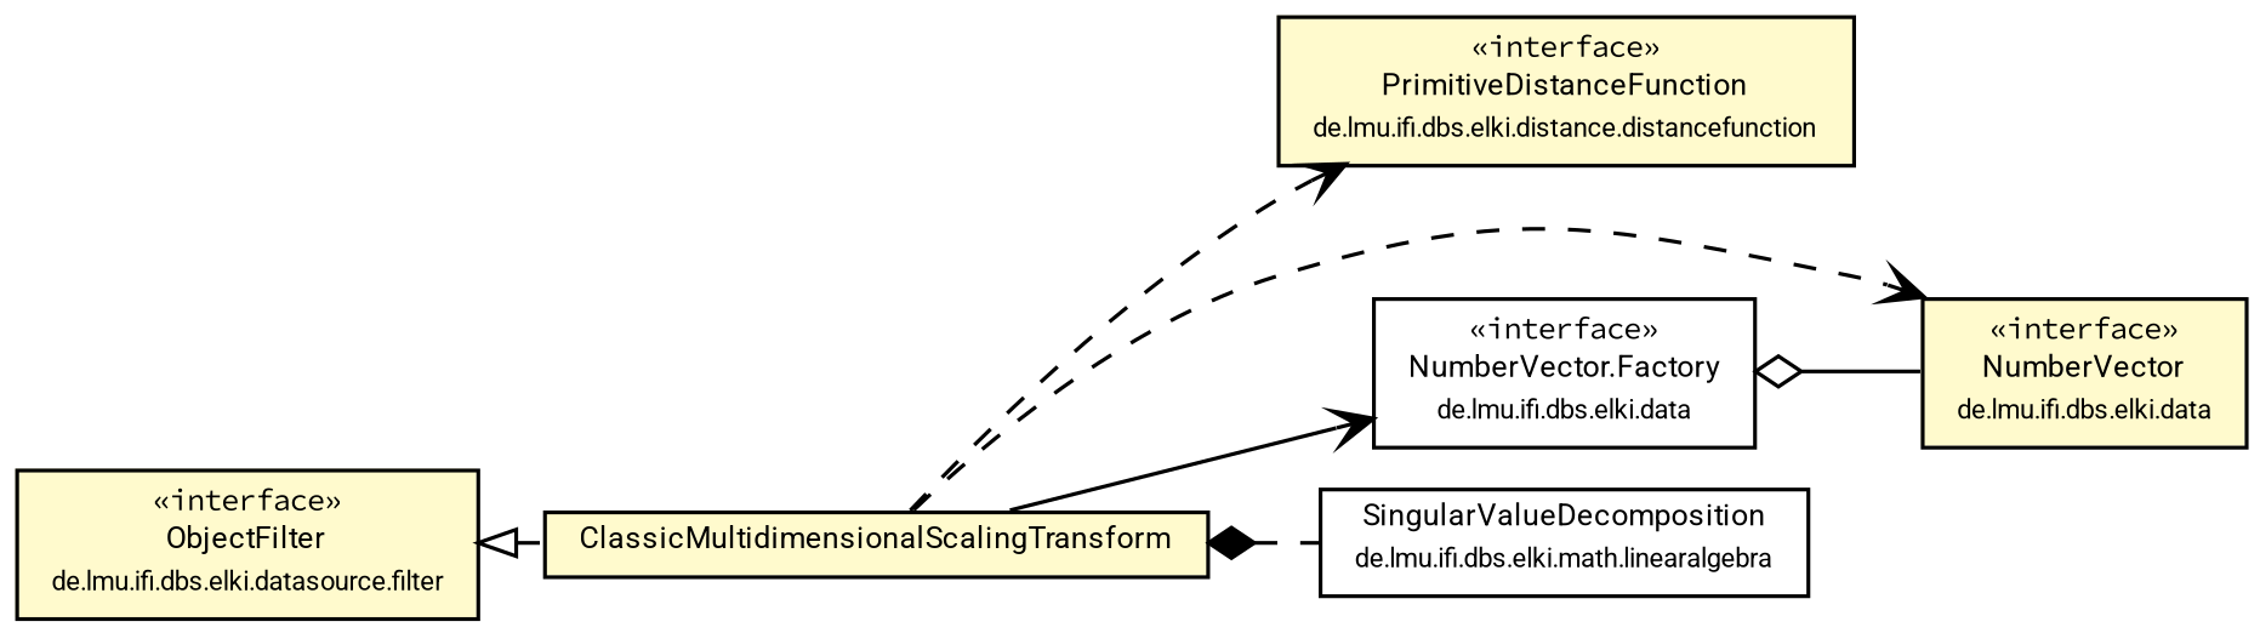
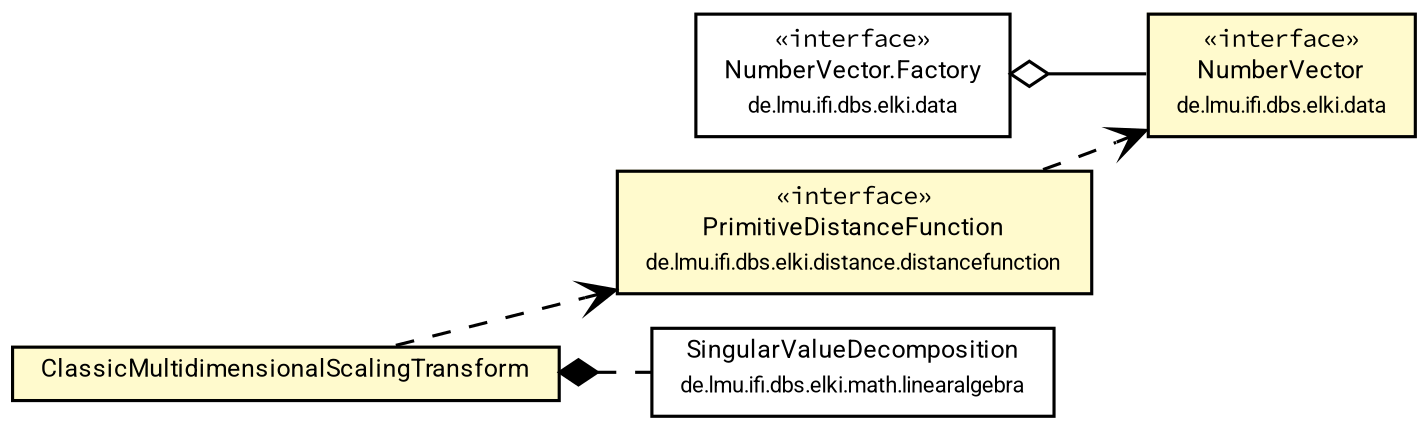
  digraph {
    fontname="Source Code Pro"
    nodesep=0.15
    rankdir=LR
    ranksep=0.25
    node [fontcolor=black fontname="Source Code Pro" fontsize=8 margin=0 shape=plaintext]
    edge [arrowhead=open color=black fontname="Source Code Pro" fontsize=7 labelfontname=Roboto labelfontsize=7 weight=1 style=dashed]
    n1 [height=0 label=<<table title="de.lmu.ifi.dbs.elki.distance.distancefunction.PrimitiveDistanceFunction" border="0" cellborder="1" cellspacing="0" cellpadding="2" bgcolor="LemonChiffon" href="../../../distance/distancefunction/PrimitiveDistanceFunction.html" target="_parent"> 		<tr><td><table border="0" cellspacing="0" cellpadding="1"> 		<tr><td align="center" balign="center"> &#171;interface&#187; </td></tr> 		<tr><td align="center" balign="center"> <font face="Roboto">PrimitiveDistanceFunction</font> </td></tr> 		<tr><td align="center" balign="center"> <font face="Roboto" point-size="7.0">de.lmu.ifi.dbs.elki.distance.distancefunction</font> </td></tr> 		</table></td></tr> 		</table>> width=0]
    n2 [height=0 label=<<table title="de.lmu.ifi.dbs.elki.data.NumberVector" border="0" cellborder="1" cellspacing="0" cellpadding="2" bgcolor="LemonChiffon" href="../../../data/NumberVector.html" target="_parent"> 		<tr><td><table border="0" cellspacing="0" cellpadding="1"> 		<tr><td align="center" balign="center"> &#171;interface&#187; </td></tr> 		<tr><td align="center" balign="center"> <font face="Roboto">NumberVector</font> </td></tr> 		<tr><td align="center" balign="center"> <font face="Roboto" point-size="7.0">de.lmu.ifi.dbs.elki.data</font> </td></tr> 		</table></td></tr> 		</table>> width=0]
    n3 [height=0 label=<<table title="de.lmu.ifi.dbs.elki.data.NumberVector.Factory" border="0" cellborder="1" cellspacing="0" cellpadding="2" href="../../../data/NumberVector.Factory.html" target="_parent"> 		<tr><td><table border="0" cellspacing="0" cellpadding="1"> 		<tr><td align="center" balign="center"> &#171;interface&#187; </td></tr> 		<tr><td align="center" balign="center"> <font face="Roboto">NumberVector.Factory</font> </td></tr> 		<tr><td align="center" balign="center"> <font face="Roboto" point-size="7.0">de.lmu.ifi.dbs.elki.data</font> </td></tr> 		</table></td></tr> 		</table>> width=0]
-   n4 [height=0 label=<<table title="de.lmu.ifi.dbs.elki.datasource.filter.ObjectFilter" border="0" cellborder="1" cellspacing="0" cellpadding="2" bgcolor="LemonChiffon" href="../ObjectFilter.html" target="_parent"> 		<tr><td><table border="0" cellspacing="0" cellpadding="1"> 		<tr><td align="center" balign="center"> &#171;interface&#187; </td></tr> 		<tr><td align="center" balign="center"> <font face="Roboto">ObjectFilter</font> </td></tr> 		<tr><td align="center" balign="center"> <font face="Roboto" point-size="7.0">de.lmu.ifi.dbs.elki.datasource.filter</font> </td></tr> 		</table></td></tr> 		</table>> width=0]
    n5 [height=0 label=<<table title="de.lmu.ifi.dbs.elki.datasource.filter.transform.ClassicMultidimensionalScalingTransform" border="0" cellborder="1" cellspacing="0" cellpadding="2" bgcolor="lemonChiffon" href="ClassicMultidimensionalScalingTransform.html" target="_parent"> 		<tr><td><table border="0" cellspacing="0" cellpadding="1"> 		<tr><td align="center" balign="center"> <font face="Roboto">ClassicMultidimensionalScalingTransform</font> </td></tr> 		</table></td></tr> 		</table>> width=0]
    n6 [height=0 label=<<table title="de.lmu.ifi.dbs.elki.math.linearalgebra.SingularValueDecomposition" border="0" cellborder="1" cellspacing="0" cellpadding="2" href="../../../math/linearalgebra/SingularValueDecomposition.html" target="_parent"> 		<tr><td><table border="0" cellspacing="0" cellpadding="1"> 		<tr><td align="center" balign="center"> <font face="Roboto">SingularValueDecomposition</font> </td></tr> 		<tr><td align="center" balign="center"> <font face="Roboto" point-size="7.0">de.lmu.ifi.dbs.elki.math.linearalgebra</font> </td></tr> 		</table></td></tr> 		</table>> width=0]
    n3 -> n2 [arrowhead=none arrowtail=ediamond dir=back weight=4 style=""]
-   n4 -> n5 [arrowtail=empty dir=back weight=9 arrowhead=""]
    n5 -> n1
-   n5 -> n2 [weight=0]
-   n5 -> n3 [style=""]
+   n1 -> n2 [weight=0]
    n5 -> n6 [arrowhead=none arrowtail=diamond dir=back weight=6]
  }
